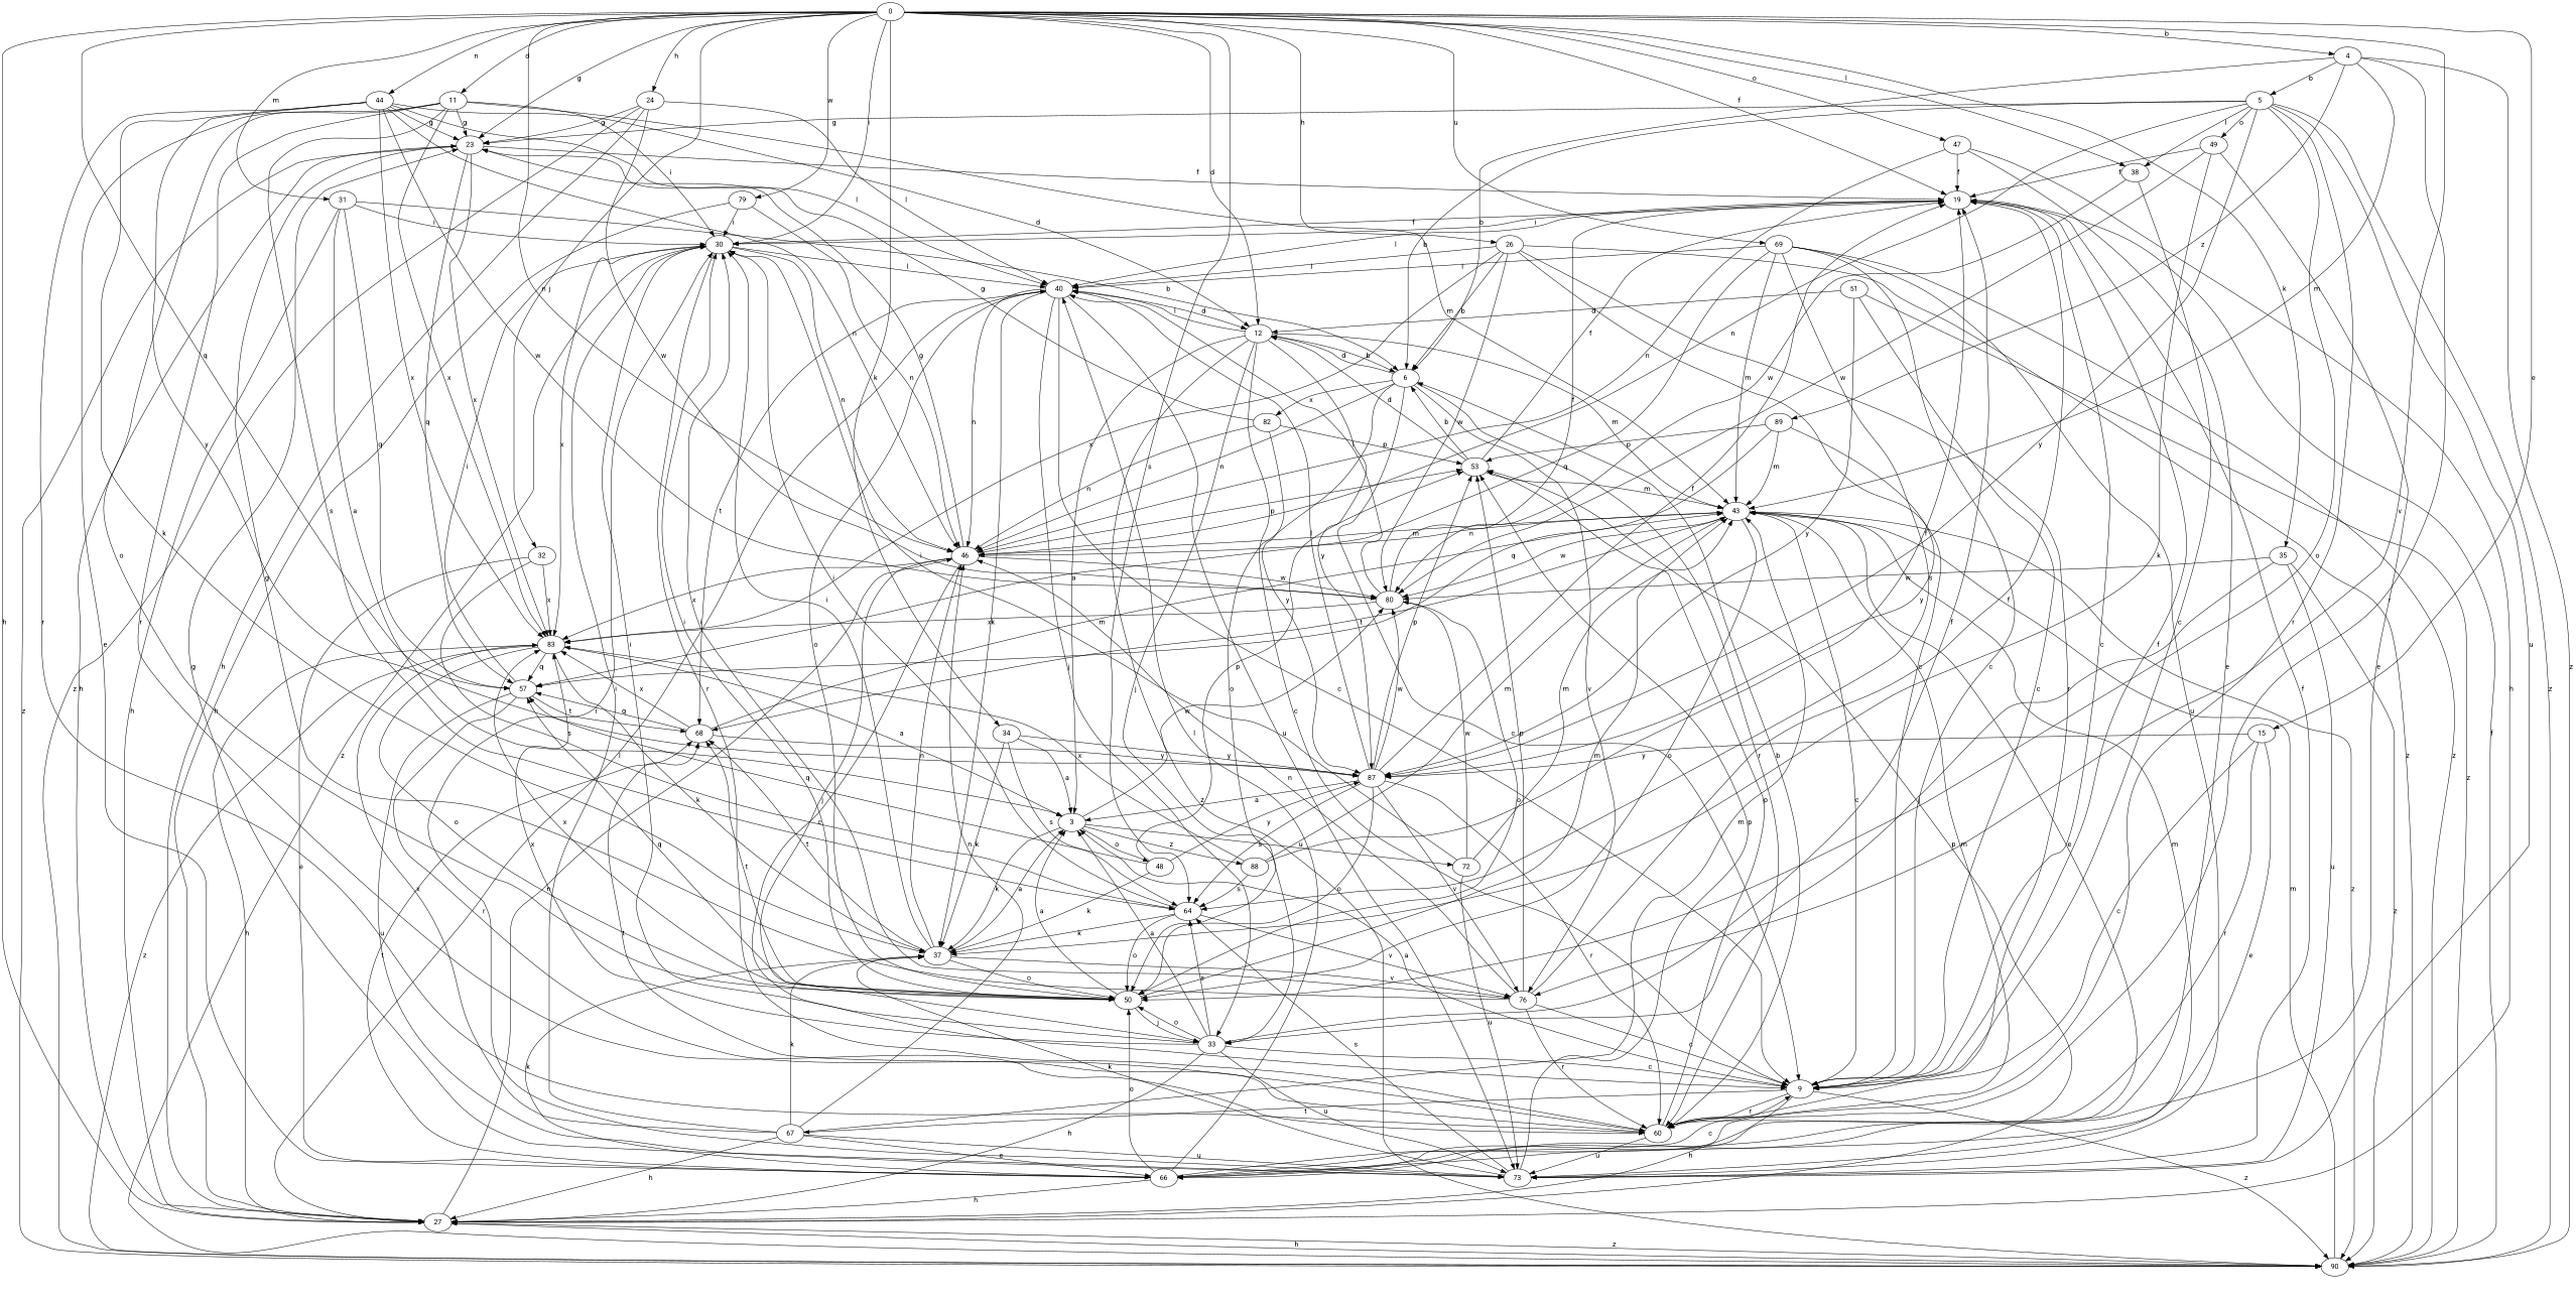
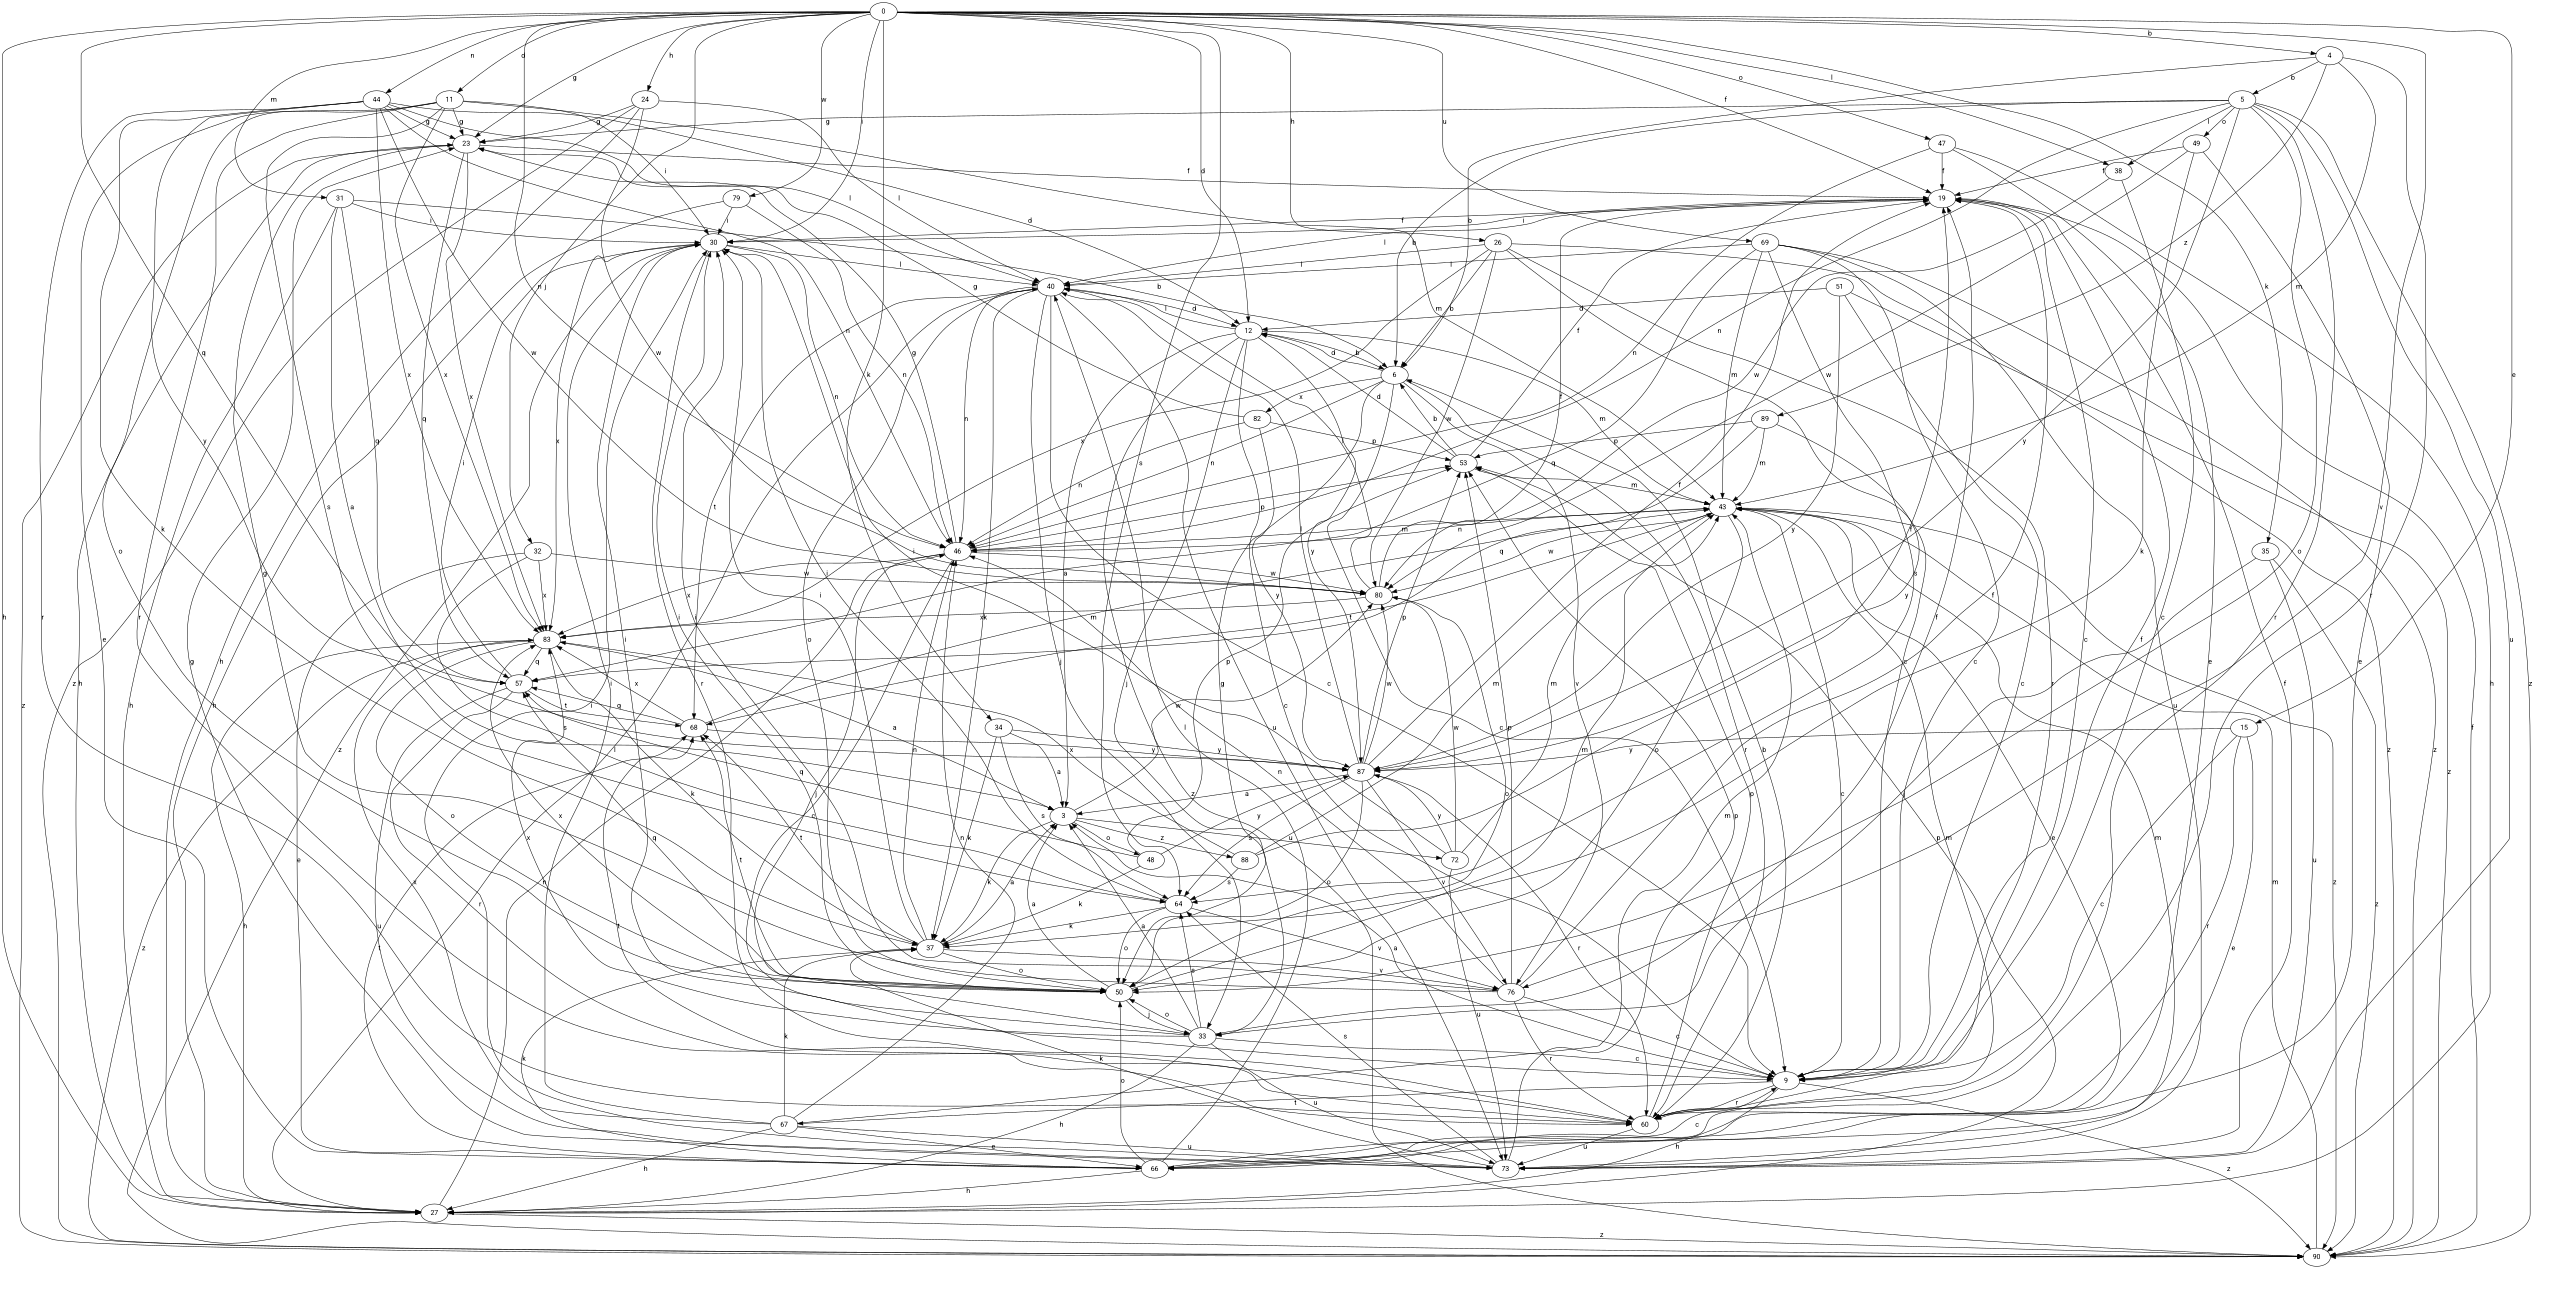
  strict digraph {
    fontname=Roboto
    node [fontname=Roboto]
    edge [fontname=Roboto]
    0
    4
    11
    12
    15
    19
    23
    24
    26
    27
    30
    32
    34
    35
    38
    n16 [label=31]
    44
    46
    47
    57
    64
    69
    76
    79
    5
    6
    43
    60
    89
    90
    50
    n32 [label=66]
    83
    3
    87
    9
    33
    40
    80
    53
    37
    73
    51
    68
    48
    72
    88
    49
    82
    67
    0 -> 4 [label=b]
    0 -> 11 [label=d]
    0 -> 12 [label=d]
    0 -> 15 [label=e]
    0 -> 19 [label=f]
    0 -> 23 [label=g]
    0 -> 24 [label=h]
    0 -> 26 [label=h]
    0 -> 27 [label=h]
    0 -> 30 [label=i]
    0 -> 32 [label=j]
    0 -> 34 [label=k]
    0 -> 35 [label=k]
    0 -> 38 [label=l]
    0 -> n16 [label=m]
    0 -> 44 [label=n]
    0 -> 46 [label=n]
    0 -> 47 [label=o]
    0 -> 57 [label=q]
    0 -> 64 [label=s]
    0 -> 69 [label=u]
    0 -> 76 [label=v]
    0 -> 79 [label=w]
    4 -> 5 [label=b]
    4 -> 6 [label=b]
    4 -> 43 [label=m]
    4 -> 60 [label=r]
    4 -> 89 [label=z]
-   4 -> 90 [label=z]
    11 -> 23 [label=g]
    11 -> 30 [label=i]
    11 -> 64 [label=s]
    11 -> 43 [label=m]
    11 -> 60 [label=r]
    11 -> 50 [label=o]
    11 -> n32 [label=e]
    11 -> 83 [label=x]
    12 -> 6 [label=b]
    12 -> 43 [label=m]
    12 -> 90 [label=z]
    12 -> 3 [label=a]
    12 -> 87 [label=y]
    12 -> 9 [label=c]
    12 -> 33 [label=j]
    12 -> 40 [label=l]
    15 -> 60 [label=r]
    15 -> n32 [label=e]
    15 -> 87 [label=y]
    15 -> 9 [label=c]
    19 -> 30 [label=i]
    19 -> 9 [label=c]
    19 -> 40 [label=l]
    23 -> 19 [label=f]
    23 -> 27 [label=h]
    23 -> 57 [label=q]
    23 -> 90 [label=z]
    23 -> 83 [label=x]
    24 -> 23 [label=g]
    24 -> 27 [label=h]
    24 -> 90 [label=z]
    24 -> 40 [label=l]
    24 -> 80 [label=w]
    26 -> 6 [label=b]
    26 -> 60 [label=r]
    26 -> 90 [label=z]
    26 -> 83 [label=x]
    26 -> 9 [label=c]
    26 -> 40 [label=l]
    26 -> 80 [label=w]
    27 -> 46 [label=n]
    27 -> 90 [label=z]
    27 -> 40 [label=l]
    27 -> 53 [label=p]
    30 -> 19 [label=f]
    30 -> 46 [label=n]
    30 -> 60 [label=r]
    30 -> 90 [label=z]
    30 -> 83 [label=x]
    30 -> 40 [label=l]
    32 -> 64 [label=s]
    32 -> n32 [label=e]
    32 -> 83 [label=x]
    34 -> 64 [label=s]
    34 -> 3 [label=a]
    34 -> 87 [label=y]
    34 -> 37 [label=k]
    35 -> 90 [label=z]
    35 -> 33 [label=j]
-   35 -> 80 [label=w]
+   32 -> 80 [label=w]
    35 -> 73 [label=u]
    38 -> 9 [label=c]
    38 -> 80 [label=w]
    n16 -> 27 [label=h]
    n16 -> 30 [label=i]
    n16 -> 57 [label=q]
    n16 -> 6 [label=b]
    n16 -> 3 [label=a]
    44 -> 12 [label=d]
    44 -> 23 [label=g]
    44 -> 46 [label=n]
    44 -> 60 [label=r]
    44 -> 83 [label=x]
    44 -> 87 [label=y]
    44 -> 40 [label=l]
    44 -> 80 [label=w]
    44 -> 37 [label=k]
    46 -> 23 [label=g]
    46 -> 43 [label=m]
    46 -> 83 [label=x]
    46 -> 9 [label=c]
    46 -> 33 [label=j]
    46 -> 80 [label=w]
    46 -> 53 [label=p]
    47 -> 19 [label=f]
    47 -> 27 [label=h]
    47 -> 46 [label=n]
    47 -> n32 [label=e]
    57 -> 30 [label=i]
    57 -> 60 [label=r]
    57 -> 73 [label=u]
    57 -> 68 [label=t]
    64 -> 30 [label=i]
    64 -> 76 [label=v]
    64 -> 50 [label=o]
    64 -> 37 [label=k]
    69 -> 57 [label=q]
    69 -> 64 [label=s]
    69 -> 43 [label=m]
    69 -> 90 [label=z]
    69 -> 9 [label=c]
    69 -> 40 [label=l]
    69 -> 73 [label=u]
    76 -> 19 [label=f]
    76 -> 23 [label=g]
    76 -> 30 [label=i]
    76 -> 46 [label=n]
    76 -> 60 [label=r]
    76 -> 9 [label=c]
    76 -> 53 [label=p]
    79 -> 27 [label=h]
    79 -> 30 [label=i]
    79 -> 46 [label=n]
    5 -> 23 [label=g]
    5 -> 38 [label=l]
    5 -> 46 [label=n]
    5 -> 6 [label=b]
    5 -> 60 [label=r]
    5 -> 90 [label=z]
    5 -> 50 [label=o]
    5 -> 87 [label=y]
    5 -> 73 [label=u]
    5 -> 49 [label=o]
    6 -> 12 [label=d]
    6 -> 46 [label=n]
    6 -> 76 [label=v]
    6 -> 60 [label=r]
-   6 -> 50 [label=o]
+   6 -> 50 [label=g]
    6 -> 9 [label=c]
    6 -> 82 [label=x]
    43 -> 46 [label=n]
    43 -> 90 [label=z]
    43 -> 50 [label=o]
    43 -> n32 [label=e]
    43 -> 9 [label=c]
    43 -> 80 [label=w]
    43 -> 68 [label=t]
    60 -> 6 [label=b]
    60 -> 53 [label=p]
    60 -> 73 [label=u]
    60 -> 68 [label=t]
    89 -> 57 [label=q]
    89 -> 43 [label=m]
    89 -> 87 [label=y]
    89 -> 53 [label=p]
    90 -> 19 [label=f]
-   90 -> 27 [label=h]
    90 -> 43 [label=m]
    50 -> 30 [label=i]
    50 -> 57 [label=q]
    50 -> 43 [label=m]
    50 -> 83 [label=x]
    50 -> 3 [label=a]
    50 -> 33 [label=j]
    50 -> 68 [label=t]
    n32 -> 27 [label=h]
    n32 -> 43 [label=m]
    n32 -> 50 [label=o]
    n32 -> 9 [label=c]
    n32 -> 40 [label=l]
    n32 -> 37 [label=k]
    n32 -> 68 [label=t]
    83 -> 27 [label=h]
    83 -> 57 [label=q]
    83 -> 90 [label=z]
    83 -> 50 [label=o]
    83 -> 3 [label=a]
    83 -> 37 [label=k]
    3 -> 80 [label=w]
    3 -> 37 [label=k]
    3 -> 48 [label=o]
    3 -> 72 [label=u]
    3 -> 88 [label=z]
    87 -> 19 [label=f]
    87 -> 64 [label=s]
    87 -> 76 [label=v]
    87 -> 60 [label=r]
    87 -> 50 [label=o]
    87 -> 3 [label=a]
    87 -> 40 [label=l]
    87 -> 80 [label=w]
    87 -> 53 [label=p]
    9 -> 19 [label=f]
    9 -> 27 [label=h]
    9 -> 60 [label=r]
    9 -> 90 [label=z]
    9 -> 3 [label=a]
    9 -> 67 [label=t]
    33 -> 19 [label=f]
    33 -> 27 [label=h]
    33 -> 30 [label=i]
    33 -> 64 [label=s]
    33 -> 50 [label=o]
    33 -> 83 [label=x]
    33 -> 3 [label=a]
    33 -> 9 [label=c]
    33 -> 73 [label=u]
    40 -> 12 [label=d]
    40 -> 46 [label=n]
    40 -> 50 [label=o]
    40 -> 9 [label=c]
    40 -> 33 [label=j]
    40 -> 37 [label=k]
    40 -> 73 [label=u]
    40 -> 68 [label=t]
    80 -> 19 [label=f]
    80 -> 50 [label=o]
    80 -> 83 [label=x]
    80 -> 40 [label=l]
    53 -> 12 [label=d]
    53 -> 19 [label=f]
    53 -> 6 [label=b]
    53 -> 43 [label=m]
    37 -> 30 [label=i]
    37 -> 46 [label=n]
    37 -> 76 [label=v]
    37 -> 50 [label=o]
    37 -> 3 [label=a]
    37 -> 68 [label=t]
    73 -> 19 [label=f]
    73 -> 23 [label=g]
    73 -> 30 [label=i]
    73 -> 64 [label=s]
    73 -> 43 [label=m]
    73 -> 53 [label=p]
    73 -> 37 [label=k]
    51 -> 12 [label=d]
    51 -> 90 [label=z]
    51 -> 87 [label=y]
    51 -> 9 [label=c]
    68 -> 57 [label=q]
    68 -> 43 [label=m]
    68 -> 83 [label=x]
    68 -> 87 [label=y]
    48 -> 57 [label=q]
    48 -> 87 [label=y]
    48 -> 53 [label=p]
    48 -> 37 [label=k]
    72 -> 30 [label=i]
    72 -> 43 [label=m]
+   72 -> 87 [label=y]
    72 -> 80 [label=w]
    72 -> 73 [label=u]
    88 -> 19 [label=f]
    88 -> 64 [label=s]
    88 -> 43 [label=m]
    88 -> 83 [label=x]
    49 -> 19 [label=f]
    49 -> n32 [label=e]
    49 -> 80 [label=w]
    49 -> 37 [label=k]
    82 -> 23 [label=g]
    82 -> 46 [label=n]
    82 -> 87 [label=y]
    82 -> 53 [label=p]
    67 -> 27 [label=h]
    67 -> 30 [label=i]
    67 -> 46 [label=n]
    67 -> 43 [label=m]
    67 -> n32 [label=e]
    67 -> 83 [label=x]
    67 -> 37 [label=k]
    67 -> 73 [label=u]
  }
